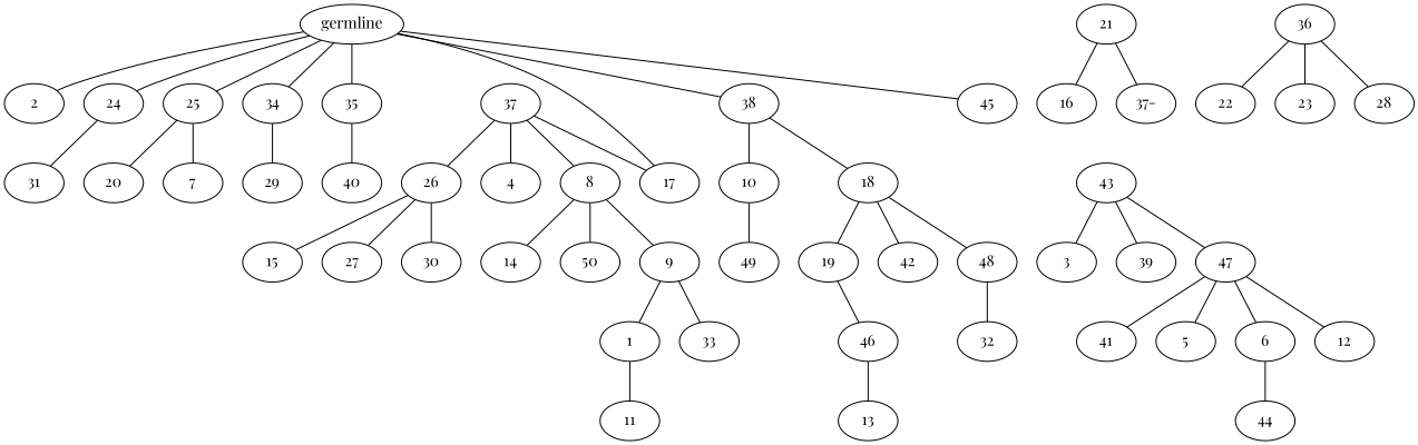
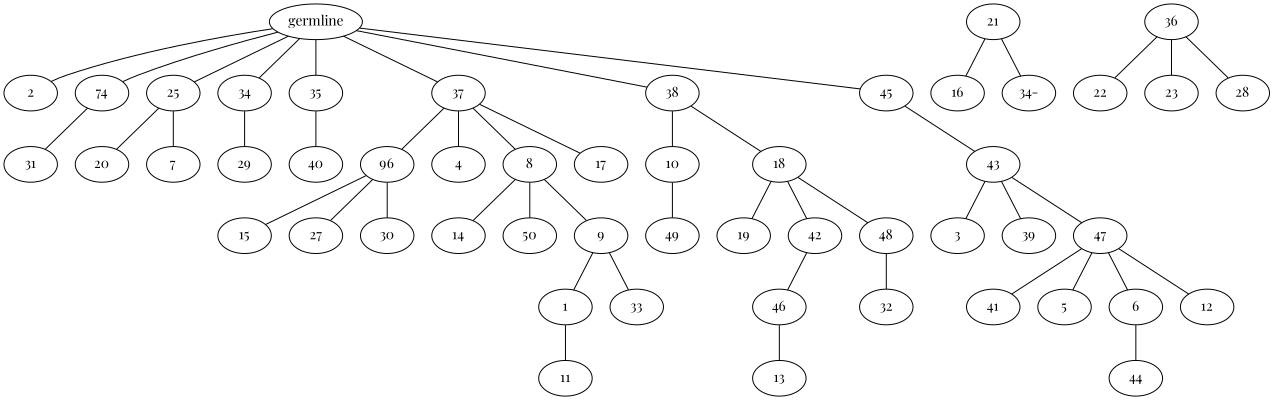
  graph {
    fontname="Playfair Display"
    node [fontname="Playfair Display"]
    edge [fontname="Playfair Display"]
    n1 [label=germline]
    n2 [label=2]
-   n3 [label=24]
+   n3 [label=74]
    n4 [label=25]
    n5 [label=34]
    n6 [label=35]
    n7 [label=37]
    n8 [label=38]
    n9 [label=45]
    n10 [label=31]
    n11 [label=20]
    n12 [label=7]
    n13 [label=29]
    n14 [label=40]
    n15 [label=17]
-   n16 [label=26]
+   n16 [label=96]
    n17 [label=4]
    n18 [label=8]
    n19 [label=10]
    n20 [label=18]
    n21 [label=43]
    n22 [label=21]
    n23 [label=16]
-   n24 [label="37-"]
+   n24 [label="34-"]
    n25 [label=15]
    n26 [label=27]
    n27 [label=30]
    n28 [label=14]
    n29 [label=50]
    n30 [label=9]
    n31 [label=1]
    n32 [label=33]
    n33 [label=11]
    n34 [label=49]
    n35 [label=19]
    n36 [label=42]
    n37 [label=48]
    n38 [label=36]
    n39 [label=22]
    n40 [label=23]
    n41 [label=28]
    n42 [label=46]
    n43 [label=32]
    n44 [label=13]
    n45 [label=3]
    n46 [label=39]
    n47 [label=47]
    n48 [label=41]
    n49 [label=5]
    n50 [label=6]
    n51 [label=12]
    n52 [label=44]
    n1 -- n2
    n1 -- n3
    n1 -- n4
    n1 -- n5
    n1 -- n6
-   n1 -- n15
+   n1 -- n7
    n1 -- n8
    n1 -- n9
    n3 -- n10
    n4 -- n11
    n4 -- n12
    n5 -- n13
    n6 -- n14
    n7 -- n15
    n7 -- n16
    n7 -- n17
    n7 -- n18
    n8 -- n19
    n8 -- n20
+   n9 -- n21
    n16 -- n25
    n16 -- n26
    n16 -- n27
    n18 -- n28
    n18 -- n29
    n18 -- n30
    n19 -- n34
    n20 -- n35
    n20 -- n36
    n20 -- n37
    n21 -- n45
    n21 -- n46
    n21 -- n47
    n22 -- n23
    n22 -- n24
    n30 -- n31
    n30 -- n32
    n31 -- n33
-   n35 -- n42
+   n36 -- n42
    n37 -- n43
    n38 -- n39
    n38 -- n40
    n38 -- n41
    n42 -- n44
    n47 -- n48
    n47 -- n49
    n47 -- n50
    n47 -- n51
    n50 -- n52
  }
